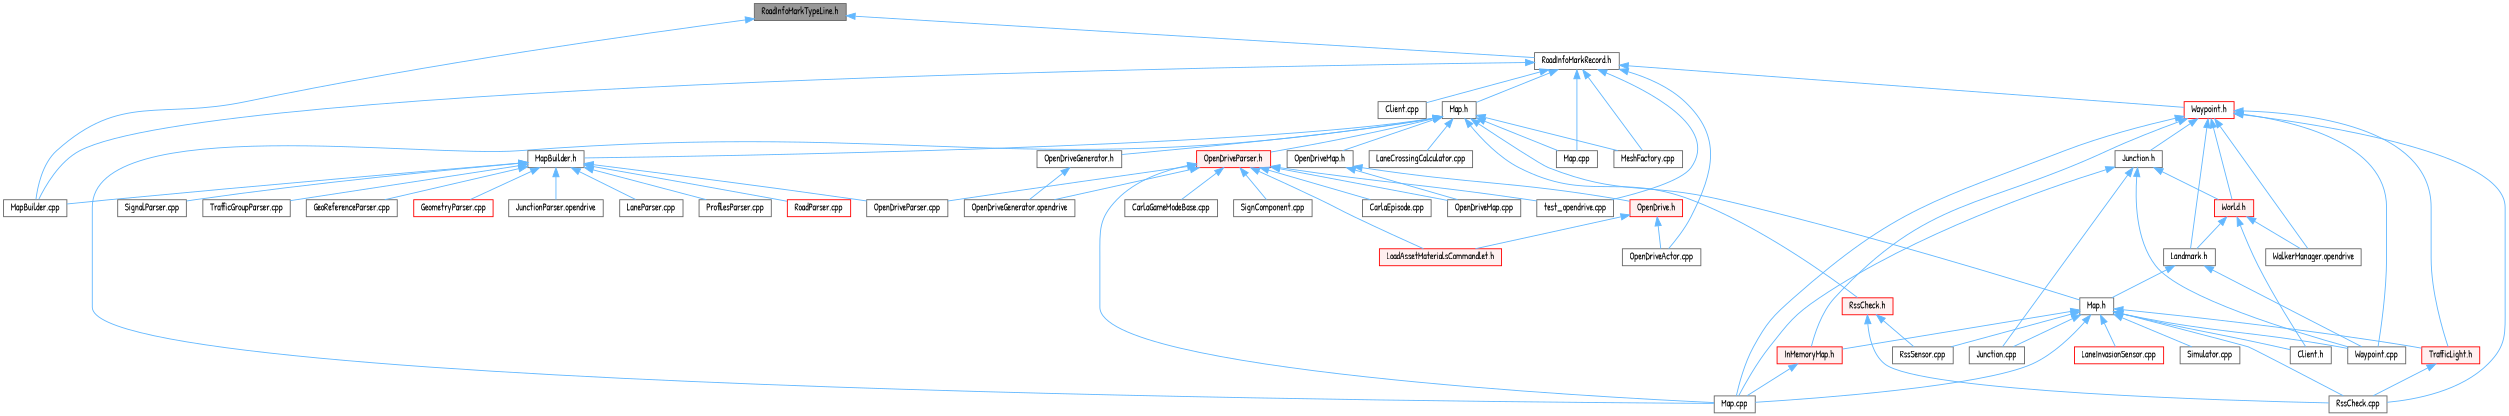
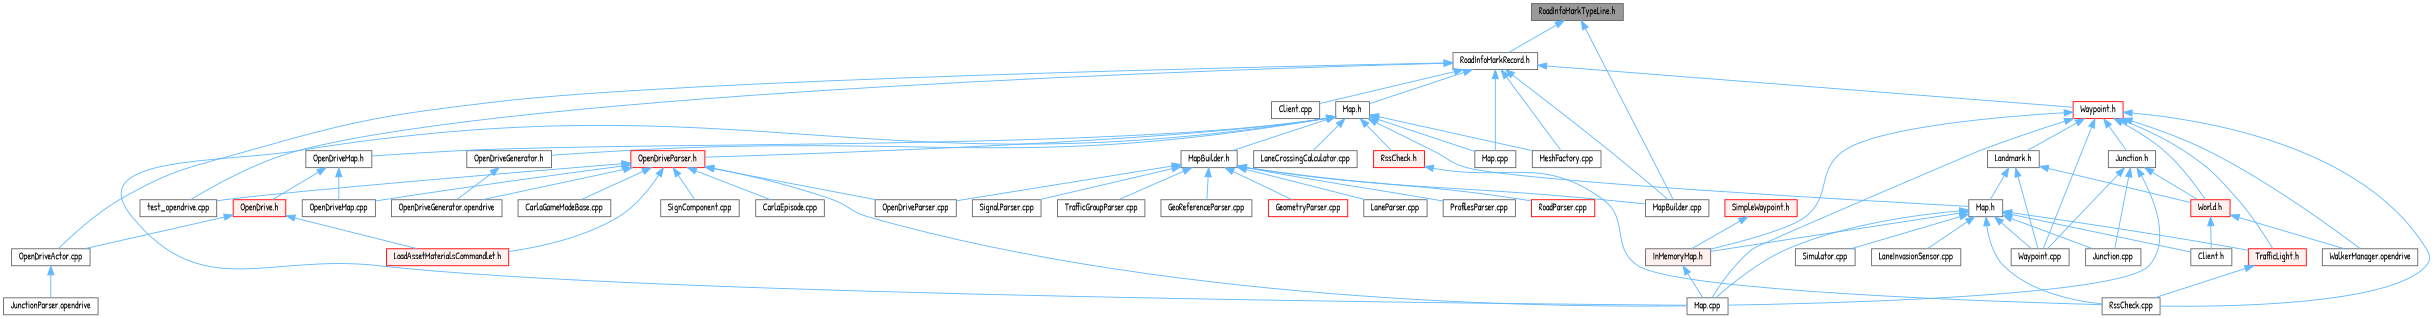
  digraph {
    fontname="Patrick Hand"
    node [color=grey40 fillcolor=white fontname="Patrick Hand" fontsize=10 shape=box style=filled]
    edge [color=steelblue1 dir=back fontname="Patrick Hand" fontsize=10 labelfontname=Helvetica labelfontsize=10 style=solid]
    n1 [color=gray40 fillcolor=grey60 fontcolor=black height=0.2 label="RoadInfoMarkTypeLine.h" width=0.4]
    n2 [height=0.2 label="MapBuilder.cpp" width=0.4]
    n3 [height=0.2 label="RoadInfoMarkRecord.h" width=0.4]
    n4 [height=0.2 label="Client.cpp" width=0.4]
    n5 [height=0.2 label="Map.cpp" width=0.4]
    n6 [height=0.2 label="Map.h" width=0.4]
    n7 [height=0.2 label="test_opendrive.cpp" width=0.4]
    n8 [height=0.2 label="MeshFactory.cpp" width=0.4]
    n9 [color=red height=0.2 label="Waypoint.h" width=0.4]
    n10 [height=0.2 label="OpenDriveActor.cpp" width=0.4]
    n11 [height=0.2 label="LaneCrossingCalculator.cpp" width=0.4]
    n12 [height=0.2 label="Map.cpp" width=0.4]
    n13 [height=0.2 label="Map.h" width=0.4]
    n14 [height=0.2 label="MapBuilder.h" width=0.4]
    n15 [height=0.2 label="OpenDriveGenerator.h" width=0.4]
    n16 [height=0.2 label="OpenDriveMap.h" width=0.4]
    n17 [color=red fillcolor="#FFF0F0" height=0.2 label="OpenDriveParser.h" width=0.4]
    n18 [color=red fillcolor="#FFF0F0" height=0.2 label="RssCheck.h" width=0.4]
-   n19 [color=red fillcolor="#FFF0F0" height=0.2 label="InMemoryMap.h" width=0.4]
+   n19 [fillcolor="#FFF0F0" height=0.2 label="InMemoryMap.h" width=0.4]
    n20 [height=0.2 label="RssCheck.cpp" width=0.4]
    n21 [color=red fillcolor="#FFF0F0" height=0.2 label="TrafficLight.h" width=0.4]
    n22 [height=0.2 label="Waypoint.cpp" width=0.4]
    n23 [height=0.2 label="Junction.h" width=0.4]
    n24 [color=red fillcolor="#FFF0F0" height=0.2 label="World.h" width=0.4]
    n25 [height=0.2 label="WalkerManager.opendrive" width=0.4]
    n26 [height=0.2 label="Landmark.h" width=0.4]
    n27 [height=0.2 label="Client.h" width=0.4]
    n28 [height=0.2 label="Junction.cpp" width=0.4]
-   n29 [color=red height=0.2 label="LaneInvasionSensor.cpp" width=0.4]
-   n30 [height=0.2 label="RssSensor.cpp" width=0.4]
+   n29 [height=0.2 label="LaneInvasionSensor.cpp" width=0.4]
    n31 [height=0.2 label="Simulator.cpp" width=0.4]
    n32 [height=0.2 label="GeoReferenceParser.cpp" width=0.4]
    n33 [color=red height=0.2 label="GeometryParser.cpp" width=0.4]
    n34 [height=0.2 label="JunctionParser.opendrive" width=0.4]
    n35 [height=0.2 label="LaneParser.cpp" width=0.4]
    n36 [height=0.2 label="OpenDriveParser.cpp" width=0.4]
    n37 [height=0.2 label="ProfilesParser.cpp" width=0.4]
    n38 [color=red height=0.2 label="RoadParser.cpp" width=0.4]
    n39 [height=0.2 label="SignalParser.cpp" width=0.4]
    n40 [height=0.2 label="TrafficGroupParser.cpp" width=0.4]
    n41 [height=0.2 label="OpenDriveGenerator.opendrive" width=0.4]
    n42 [color=red fillcolor="#FFF0F0" height=0.2 label="OpenDrive.h" width=0.4]
    n43 [height=0.2 label="OpenDriveMap.cpp" width=0.4]
    n44 [color=red fillcolor="#FFF0F0" height=0.2 label="LoadAssetMaterialsCommandlet.h" width=0.4]
    n45 [height=0.2 label="CarlaEpisode.cpp" width=0.4]
    n46 [height=0.2 label="CarlaGameModeBase.cpp" width=0.4]
    n47 [height=0.2 label="SignComponent.cpp" width=0.4]
+   n48 [color=red fillcolor="#FFF0F0" height=0.2 label="SimpleWaypoint.h" width=0.4]
    n1 -> n2
    n1 -> n3
    n3 -> n2
    n3 -> n4
    n3 -> n5
    n3 -> n6
    n3 -> n7
    n3 -> n8
    n3 -> n9
    n3 -> n10
    n6 -> n5
    n6 -> n8
    n6 -> n11
    n6 -> n12
    n6 -> n13
    n6 -> n14
    n6 -> n15
    n6 -> n16
    n6 -> n17
    n6 -> n18
    n9 -> n12
    n9 -> n19
    n9 -> n20
    n9 -> n21
    n9 -> n22
    n9 -> n23
    n9 -> n24
    n9 -> n25
    n9 -> n26
    n13 -> n12
    n13 -> n19
    n13 -> n20
    n13 -> n21
    n13 -> n22
    n13 -> n27
    n13 -> n28
    n13 -> n29
-   n13 -> n30
    n13 -> n31
    n14 -> n2
    n14 -> n32
    n14 -> n33
-   n14 -> n34
+   n10 -> n34
    n14 -> n35
    n14 -> n36
    n14 -> n37
    n14 -> n38
    n14 -> n39
    n14 -> n40
    n15 -> n41
    n16 -> n42
    n16 -> n43
    n17 -> n7
    n17 -> n12
    n17 -> n36
    n17 -> n41
    n17 -> n43
    n17 -> n44
    n17 -> n45
    n17 -> n46
    n17 -> n47
    n18 -> n20
-   n18 -> n30
    n19 -> n12
    n21 -> n20
    n23 -> n12
    n23 -> n22
    n23 -> n24
    n23 -> n28
    n24 -> n25
    n24 -> n27
    n26 -> n13
    n26 -> n22
-   n24 -> n26
+   n26 -> n24
    n42 -> n10
    n42 -> n44
+   n48 -> n19
  }
